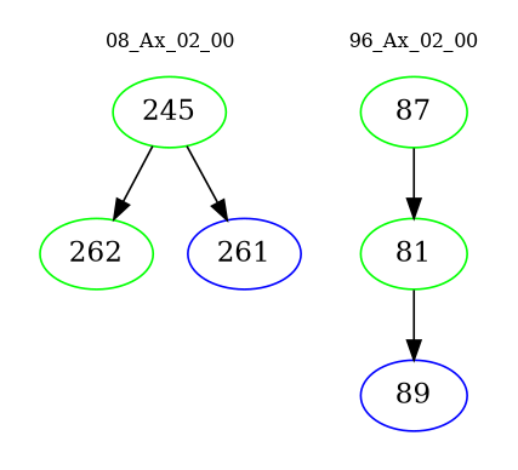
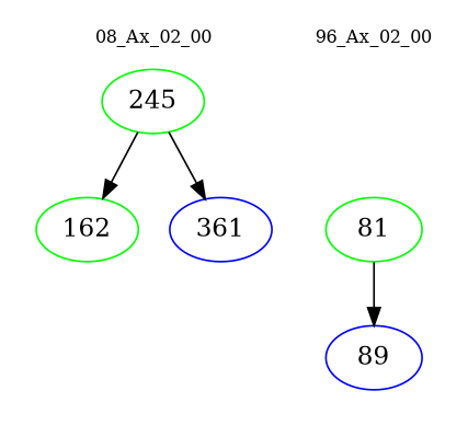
  digraph {
    node [color=green]
    edge [color=black]
-   n1 [label=262]
+   n1 [label=162]
    n2 [label=245]
-   n3 [color=blue label=261]
-   n4 [label=87]
+   n3 [color=blue label=361]
    n5 [label=81]
    n6 [color=blue label=89]
    subgraph cluster_1 {
      color=white
      fontsize=10
      label="08_Ax_02_00"
      n1
      n2
      n3
    }
    subgraph cluster_2 {
      color=white
      fontsize=10
      label="96_Ax_02_00"
-     n4
      n5
      n6
    }
    n2 -> n1
    n2 -> n3
-   n4 -> n5
    n5 -> n6
  }
